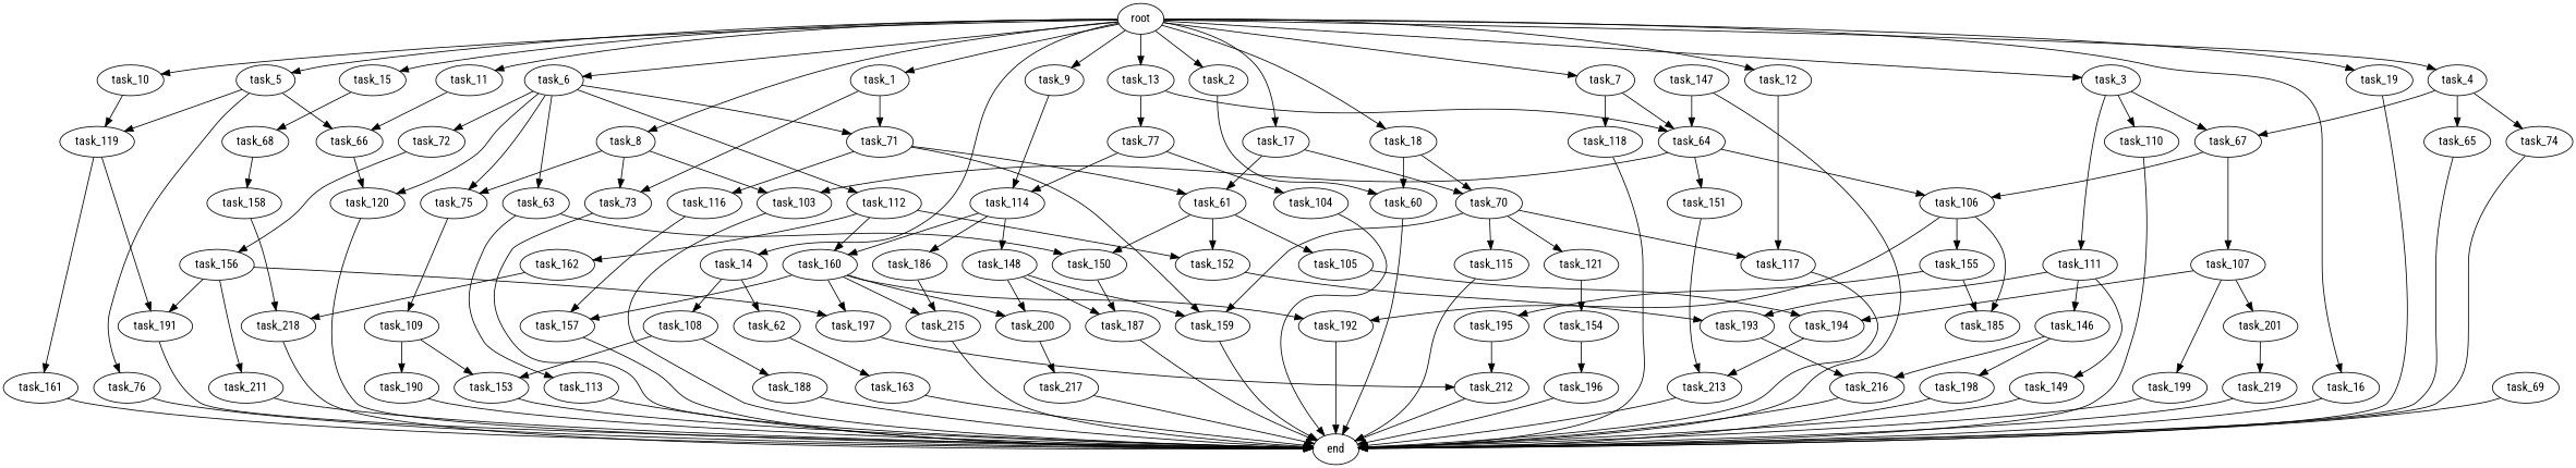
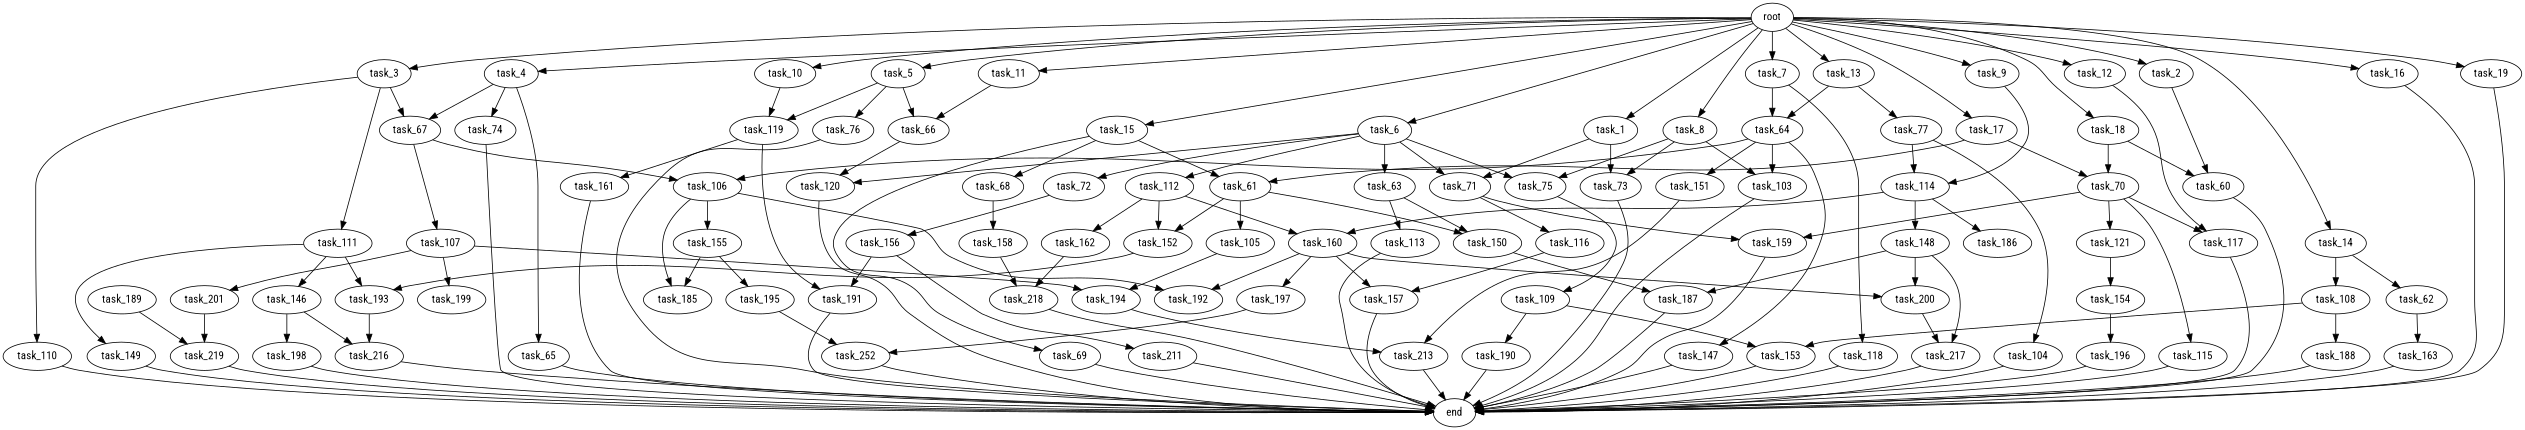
  digraph {
    fontname="Roboto Condensed"
    node [fontname="Roboto Condensed"]
    edge [fontname="Roboto Condensed"]
    root
    task_1
    task_2
    task_3
    task_4
    task_5
    task_6
    task_7
    task_8
    task_9
    task_10
    task_11
    task_12
    task_13
    task_14
    task_15
    task_16
    task_17
    task_18
    task_19
    task_71
    task_73
    task_60
    task_67
    task_110
    task_111
    task_65
    task_74
    task_66
    task_76
    task_119
    task_63
    task_72
    task_75
    task_112
    task_120
    task_64
    task_118
    task_103
    task_114
    task_117
    task_77
    task_62
    task_108
    task_61
    task_68
    task_69
    end
    task_70
    task_159
    task_116
    task_106
    task_107
    task_146
    task_149
    task_193
    task_161
    task_191
    task_150
    task_113
    task_156
    task_109
    task_152
    task_160
    task_162
    task_147
    task_151
    task_148
    task_186
    task_104
    task_163
    task_153
    task_188
    task_105
    task_158
    task_115
    task_121
    task_194
    task_187
    task_155
    task_185
    task_192
    task_213
    task_199
    task_201
    task_218
    task_154
    task_157
    task_197
    task_211
    task_190
    task_195
    task_219
    task_198
    task_216
    task_200
-   task_215
    task_217
    task_196
-   task_212
+   task_212 [label=task_252]
+   task_189
    root -> task_1
    root -> task_2
    root -> task_3
    root -> task_4
    root -> task_5
    root -> task_6
    root -> task_7
    root -> task_8
    root -> task_9
    root -> task_10
    root -> task_11
    root -> task_12
    root -> task_13
    root -> task_14
    root -> task_15
    root -> task_16
    root -> task_17
    root -> task_18
    root -> task_19
    task_1 -> task_71
    task_1 -> task_73
    task_2 -> task_60
    task_3 -> task_67
    task_3 -> task_110
    task_3 -> task_111
    task_4 -> task_67
    task_4 -> task_65
    task_4 -> task_74
    task_5 -> task_66
    task_5 -> task_76
    task_5 -> task_119
    task_6 -> task_71
    task_6 -> task_63
    task_6 -> task_72
    task_6 -> task_75
    task_6 -> task_112
    task_6 -> task_120
    task_7 -> task_64
    task_7 -> task_118
    task_8 -> task_73
    task_8 -> task_75
    task_8 -> task_103
    task_9 -> task_114
    task_10 -> task_119
    task_11 -> task_66
    task_12 -> task_117
    task_13 -> task_64
    task_13 -> task_77
    task_14 -> task_62
    task_14 -> task_108
-   task_71 -> task_61
+   task_15 -> task_61
    task_15 -> task_68
+   task_15 -> task_69
    task_16 -> end
    task_17 -> task_61
    task_17 -> task_70
    task_18 -> task_60
    task_18 -> task_70
    task_19 -> end
    task_71 -> task_159
    task_71 -> task_116
    task_73 -> end
    task_60 -> end
    task_67 -> task_106
    task_67 -> task_107
    task_110 -> end
    task_111 -> task_146
    task_111 -> task_149
    task_111 -> task_193
    task_65 -> end
    task_74 -> end
    task_66 -> task_120
    task_76 -> end
    task_119 -> task_161
    task_119 -> task_191
    task_63 -> task_150
    task_63 -> task_113
    task_72 -> task_156
    task_75 -> task_109
    task_112 -> task_152
    task_112 -> task_160
    task_112 -> task_162
    task_120 -> end
    task_64 -> task_103
    task_64 -> task_106
-   task_147 -> task_64
+   task_64 -> task_147
    task_64 -> task_151
    task_118 -> end
    task_103 -> end
    task_114 -> task_160
    task_114 -> task_148
    task_114 -> task_186
    task_117 -> end
    task_77 -> task_114
    task_77 -> task_104
    task_62 -> task_163
    task_108 -> task_153
    task_108 -> task_188
    task_61 -> task_150
    task_61 -> task_152
    task_61 -> task_105
    task_68 -> task_158
    task_69 -> end
    task_70 -> task_117
    task_70 -> task_159
    task_70 -> task_115
    task_70 -> task_121
    task_159 -> end
    task_116 -> task_157
    task_106 -> task_155
    task_106 -> task_185
    task_106 -> task_192
    task_107 -> task_194
    task_107 -> task_199
    task_107 -> task_201
    task_146 -> task_198
    task_146 -> task_216
    task_149 -> end
    task_193 -> task_216
    task_161 -> end
    task_191 -> end
    task_150 -> task_187
    task_113 -> end
    task_156 -> task_191
-   task_156 -> task_197
    task_156 -> task_211
    task_109 -> task_153
    task_109 -> task_190
    task_152 -> task_193
    task_160 -> task_192
    task_160 -> task_157
    task_160 -> task_197
    task_160 -> task_200
-   task_160 -> task_215
    task_162 -> task_218
    task_147 -> end
    task_151 -> task_213
    task_148 -> task_187
    task_148 -> task_200
-   task_148 -> task_159
-   task_186 -> task_215
+   task_148 -> task_217
    task_104 -> end
    task_163 -> end
    task_153 -> end
    task_188 -> end
    task_105 -> task_194
    task_158 -> task_218
    task_115 -> end
    task_121 -> task_154
    task_194 -> task_213
    task_187 -> end
    task_155 -> task_185
    task_155 -> task_195
-   task_192 -> end
    task_213 -> end
-   task_199 -> end
    task_201 -> task_219
    task_218 -> end
    task_154 -> task_196
    task_157 -> end
    task_197 -> task_212
    task_211 -> end
    task_190 -> end
    task_195 -> task_212
    task_219 -> end
    task_198 -> end
    task_216 -> end
    task_200 -> task_217
-   task_215 -> end
    task_217 -> end
    task_196 -> end
    task_212 -> end
+   task_189 -> task_219
  }
